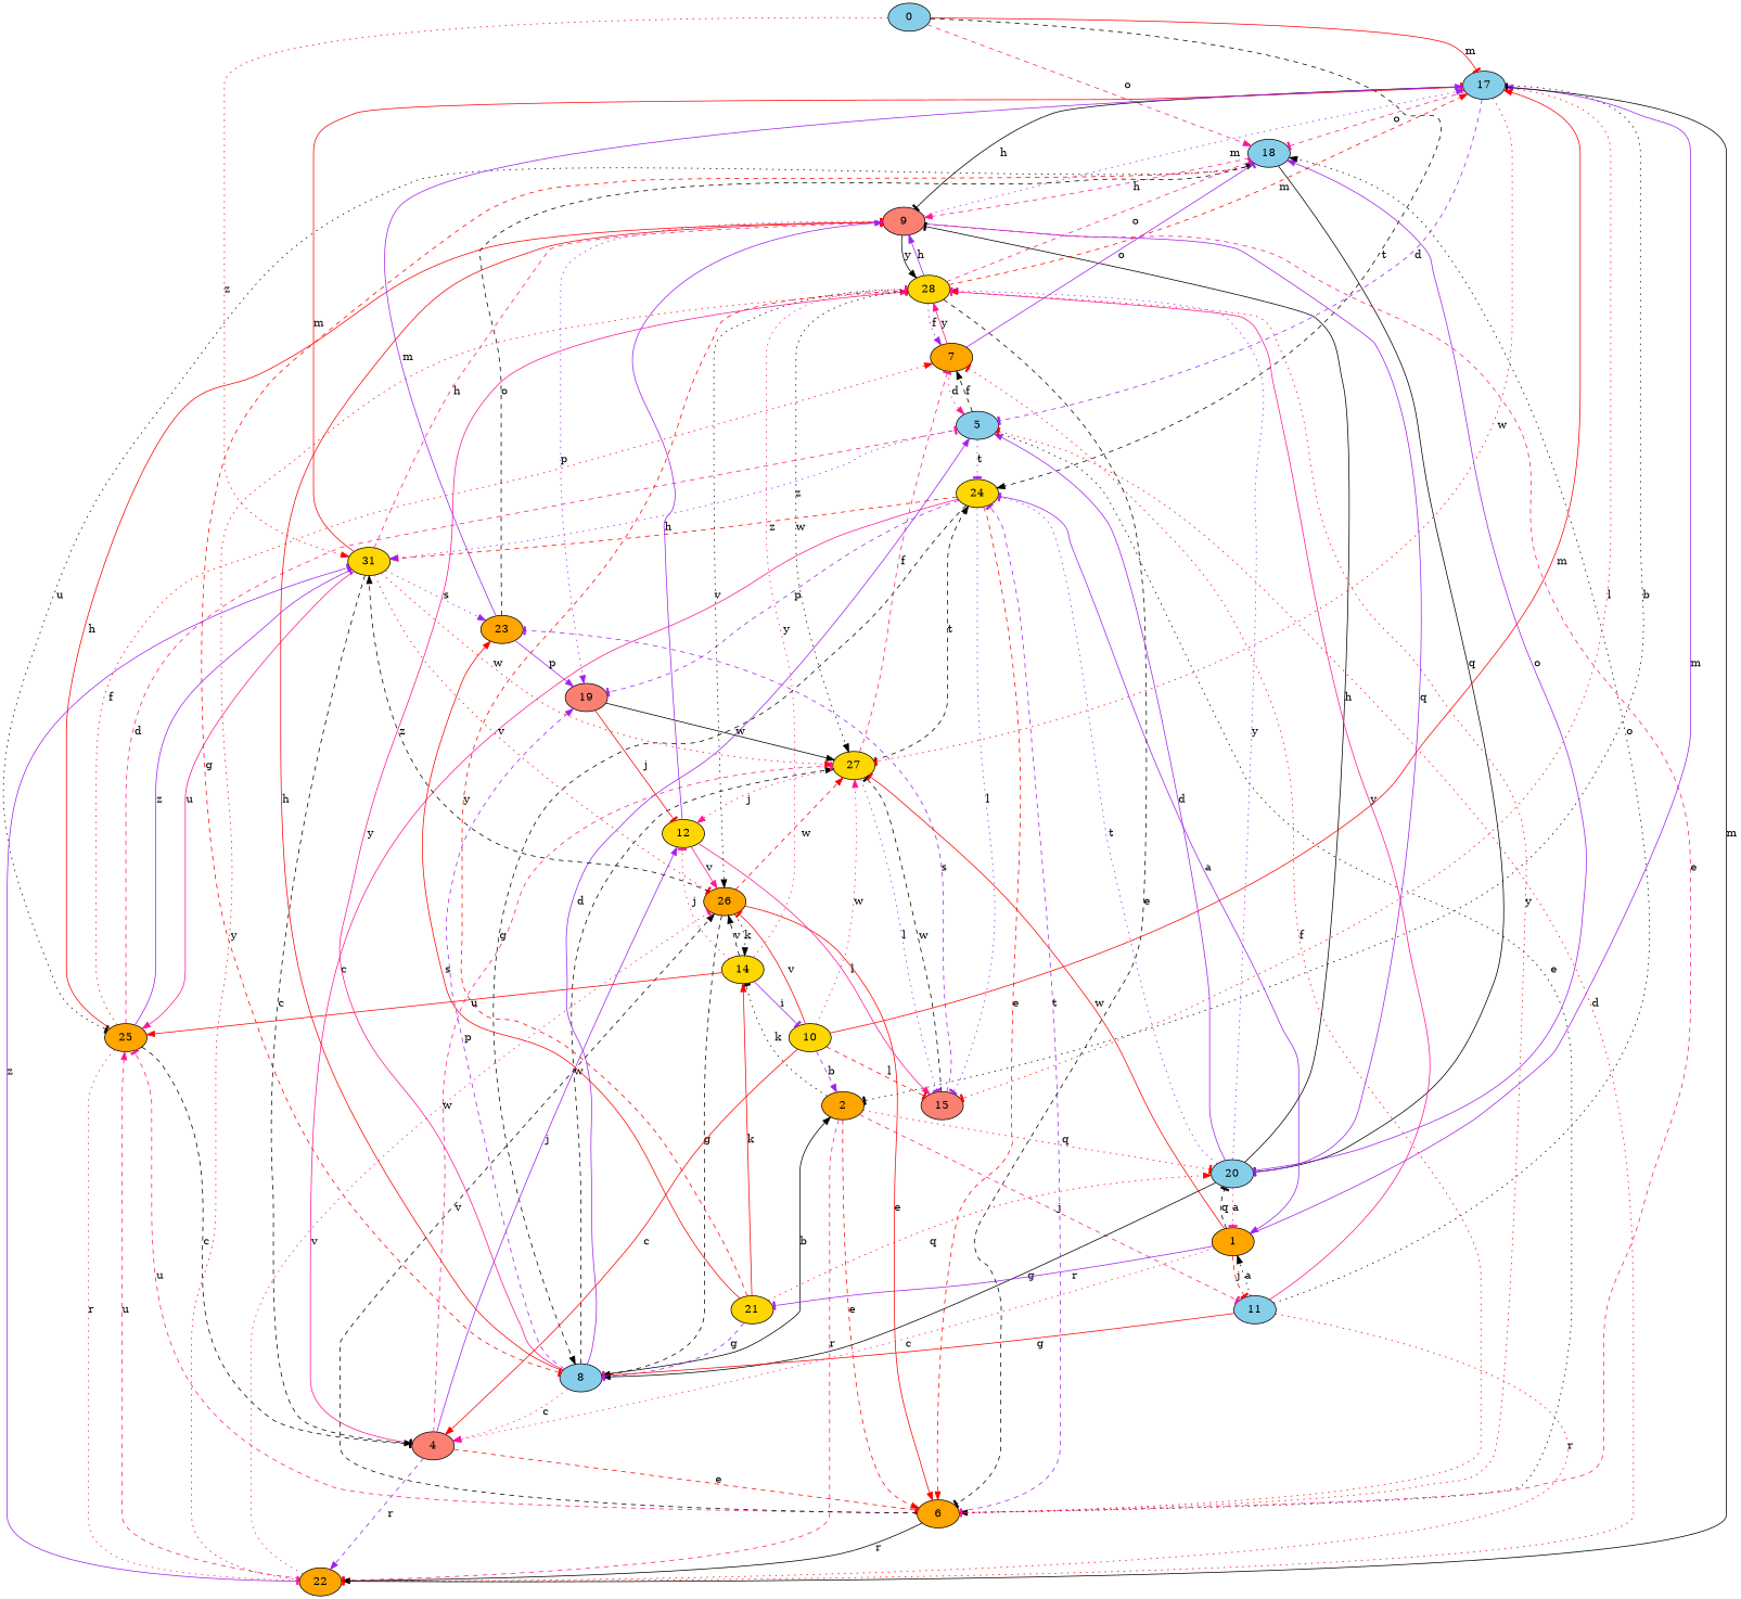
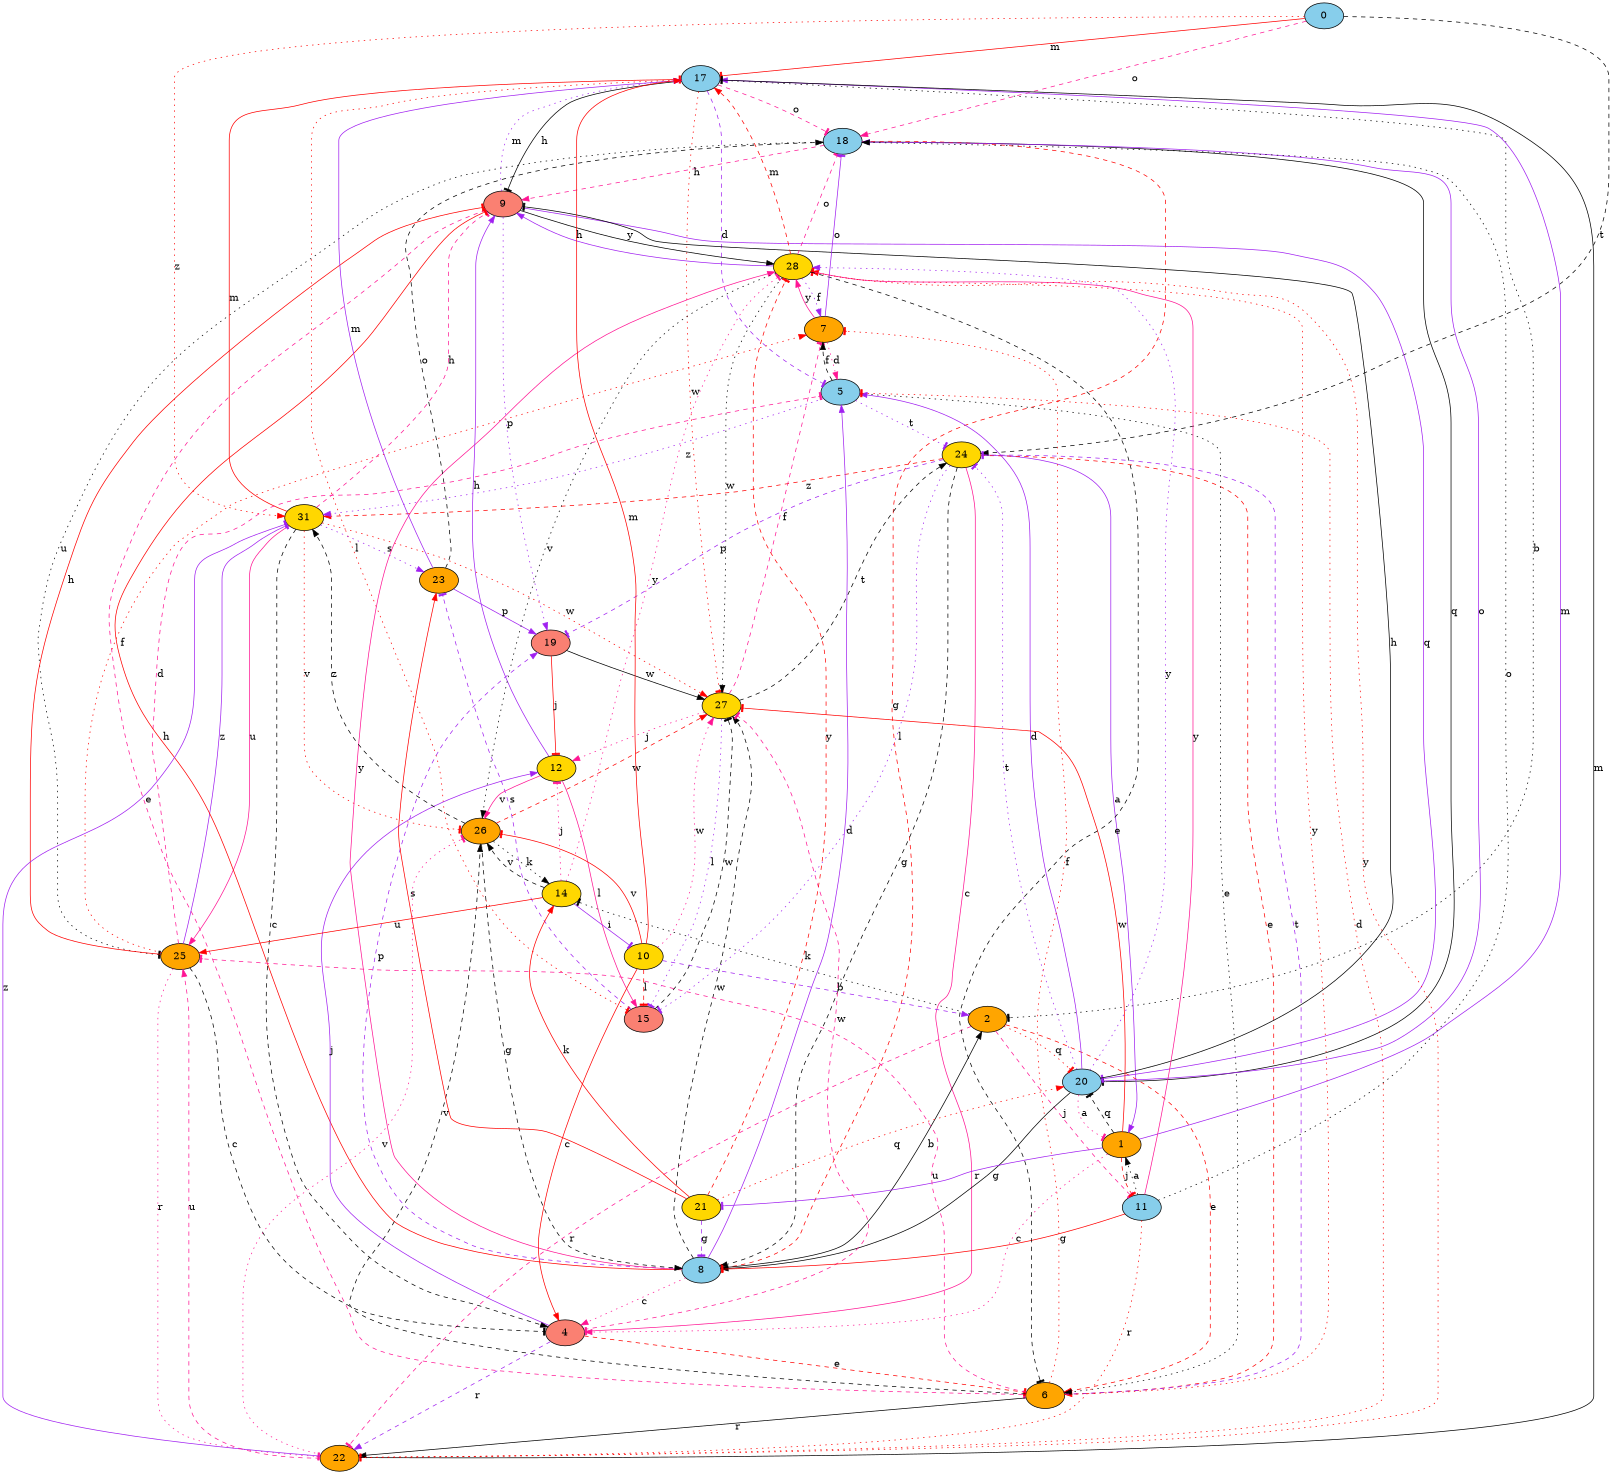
  strict digraph {
    node [fillcolor=gold style=filled]
    edge [arrowhead=normal color=red style=solid]
    0 [fillcolor=skyblue]
    17 [fillcolor=skyblue]
    18 [fillcolor=skyblue]
    24
    31
    27
    2 [fillcolor=orange]
    5 [fillcolor=skyblue]
    9 [fillcolor=salmon]
    15 [fillcolor=salmon]
    20 [fillcolor=skyblue]
    25 [fillcolor=orange]
    8 [fillcolor=skyblue]
    1 [fillcolor=orange]
    4 [fillcolor=salmon]
    6 [fillcolor=orange]
    19 [fillcolor=salmon]
    26 [fillcolor=orange]
    23 [fillcolor=orange]
    11 [fillcolor=skyblue]
    21
    22 [fillcolor=orange]
    12
    28
    14
    7 [fillcolor=orange]
    10
    0 -> 17 [arrowhead=tee label=m]
    0 -> 18 [color=deeppink label=o style=dashed]
    0 -> 24 [color=black label=t style=dashed]
    0 -> 31 [label=z style=dotted]
    17 -> 18 [arrowhead=tee color=deeppink label=o style=dashed]
    17 -> 27 [arrowhead=tee label=w style=dotted]
    17 -> 2 [arrowhead=tee color=black label=b style=dotted]
    17 -> 5 [arrowhead=tee color=purple label=d style=dashed]
    17 -> 9 [arrowhead=tee color=black label=h]
    17 -> 15 [arrowhead=tee label=l style=dotted]
    18 -> 9 [color=deeppink label=h style=dashed]
    18 -> 20 [arrowhead=tee color=black label=q]
    18 -> 25 [arrowhead=tee color=black label=u style=dotted]
    18 -> 8 [arrowhead=tee label=g style=dashed]
    24 -> 31 [label=z style=dashed]
    24 -> 15 [arrowhead=tee color=purple label=l style=dotted]
    24 -> 8 [color=black label=g style=dashed]
    24 -> 1 [color=purple label=a]
    24 -> 4 [arrowhead=tee color=deeppink label=c]
    24 -> 6 [label=e style=dashed]
    24 -> 19 [arrowhead=tee color=purple label=p style=dashed]
    31 -> 17 [arrowhead=tee label=m]
    31 -> 27 [label=w style=dotted]
    31 -> 9 [arrowhead=tee color=deeppink label=h style=dashed]
    31 -> 25 [color=deeppink label=u]
    31 -> 4 [color=black label=c style=dashed]
    31 -> 26 [arrowhead=tee label=v style=dotted]
    31 -> 23 [color=purple label=s style=dotted]
    27 -> 24 [color=black label=t style=dashed]
    27 -> 15 [arrowhead=tee color=purple label=l style=dotted]
    27 -> 12 [color=deeppink label=j style=dotted]
    27 -> 7 [arrowhead=tee color=deeppink label=f style=dashed]
    2 -> 20 [arrowhead=tee label=q style=dotted]
    2 -> 6 [label=e style=dashed]
    2 -> 11 [arrowhead=tee color=deeppink label=j style=dashed]
    2 -> 22 [arrowhead=tee color=deeppink label=r style=dashed]
    2 -> 14 [arrowhead=tee color=black label=k style=dotted]
    5 -> 24 [arrowhead=tee color=purple label=t style=dotted]
    5 -> 31 [color=purple label=z style=dotted]
    5 -> 6 [color=black label=e style=dotted]
    5 -> 7 [color=black label=f style=dashed]
    9 -> 17 [color=purple label=m style=dotted]
    9 -> 20 [arrowhead=tee color=purple label=q]
    9 -> 6 [arrowhead=tee color=deeppink label=e style=dashed]
    9 -> 19 [color=purple label=p style=dotted]
    9 -> 28 [color=black label=y]
    15 -> 27 [arrowhead=tee color=black label=w style=dashed]
    15 -> 23 [arrowhead=tee color=purple label=s style=dashed]
    20 -> 18 [color=purple label=o]
    20 -> 24 [arrowhead=tee color=purple label=t style=dotted]
    20 -> 5 [color=purple label=d]
    20 -> 9 [arrowhead=tee color=black label=h]
    20 -> 8 [color=black label=g]
    20 -> 1 [arrowhead=tee color=deeppink label=a style=dotted]
    20 -> 28 [color=purple label=y style=dotted]
    25 -> 31 [arrowhead=tee color=purple label=z]
    25 -> 5 [arrowhead=tee color=deeppink label=d style=dashed]
    25 -> 9 [arrowhead=tee label=h]
    25 -> 4 [arrowhead=tee color=black label=c style=dashed]
    25 -> 22 [arrowhead=tee color=deeppink label=r style=dotted]
    25 -> 7 [label=f style=dotted]
    8 -> 27 [color=black label=w style=dashed]
    8 -> 2 [color=black label=b]
    8 -> 5 [color=purple label=d]
    8 -> 9 [arrowhead=tee label=h]
    8 -> 4 [color=deeppink label=c style=dotted]
    8 -> 19 [color=purple label=p style=dashed]
    8 -> 28 [color=deeppink label=y]
    1 -> 17 [color=purple label=m]
    1 -> 27 [arrowhead=tee label=w]
    1 -> 20 [arrowhead=tee color=black label=q style=dashed]
    1 -> 4 [color=deeppink label=c style=dotted]
    1 -> 11 [arrowhead=tee label=j style=dashed]
    1 -> 21 [arrowhead=tee color=purple label=r]
    4 -> 27 [arrowhead=tee color=deeppink label=w style=dashed]
    4 -> 6 [arrowhead=tee label=e style=dashed]
    4 -> 22 [color=purple label=r style=dashed]
    4 -> 12 [color=purple label=j]
    6 -> 24 [arrowhead=tee color=purple label=t style=dashed]
    6 -> 25 [arrowhead=tee color=deeppink label=u style=dashed]
    6 -> 26 [color=black label=v style=dashed]
    6 -> 22 [color=black label=r]
    6 -> 28 [label=y style=dotted]
    6 -> 7 [arrowhead=tee label=f style=dotted]
    19 -> 27 [color=black label=w]
    19 -> 12 [arrowhead=tee label=j]
    26 -> 31 [color=black label=z style=dashed]
    26 -> 27 [label=w style=dashed]
    26 -> 8 [color=black label=g style=dashed]
-   26 -> 6 [label=e]
    26 -> 14 [color=black label=k style=dotted]
    23 -> 17 [color=purple label=m]
    23 -> 18 [color=black label=o style=dashed]
    23 -> 19 [color=purple label=p]
    11 -> 18 [color=black label=o style=dotted]
    11 -> 8 [arrowhead=tee label=g]
    11 -> 1 [color=black label=a style=dotted]
    11 -> 22 [arrowhead=tee label=r style=dotted]
    11 -> 28 [arrowhead=tee color=deeppink label=y]
    21 -> 20 [label=q style=dotted]
    21 -> 8 [arrowhead=tee color=purple label=g style=dashed]
    21 -> 23 [label=s]
    21 -> 28 [arrowhead=tee label=y style=dashed]
    21 -> 14 [label=k]
    22 -> 17 [arrowhead=tee color=black label=m]
    22 -> 31 [arrowhead=tee color=purple label=z]
    22 -> 5 [arrowhead=tee label=d style=dotted]
    22 -> 25 [color=deeppink label=u style=dashed]
    22 -> 26 [arrowhead=tee color=deeppink label=v style=dotted]
    22 -> 28 [arrowhead=tee label=y style=dotted]
    12 -> 9 [color=purple label=h]
    12 -> 15 [color=deeppink label=l]
    12 -> 26 [color=deeppink label=v]
    28 -> 17 [label=m style=dashed]
    28 -> 18 [arrowhead=tee color=deeppink label=o style=dashed]
    28 -> 27 [color=black label=w style=dotted]
    28 -> 9 [color=purple label=h]
    28 -> 6 [arrowhead=tee color=black label=e style=dashed]
    28 -> 26 [color=black label=v style=dotted]
    28 -> 7 [color=purple label=f style=dotted]
    14 -> 25 [label=u]
    14 -> 26 [color=black label=v style=dashed]
    14 -> 12 [arrowhead=tee color=deeppink label=j style=dotted]
    14 -> 28 [arrowhead=tee color=deeppink label=y style=dotted]
    14 -> 10 [arrowhead=tee color=purple label=i]
    7 -> 18 [arrowhead=tee color=purple label=o]
    7 -> 5 [color=deeppink label=d style=dotted]
    7 -> 28 [color=deeppink label=y]
    10 -> 17 [label=m]
    10 -> 27 [color=deeppink label=w style=dotted]
    10 -> 2 [color=purple label=b style=dashed]
    10 -> 15 [arrowhead=tee label=l style=dashed]
    10 -> 4 [label=c]
    10 -> 26 [arrowhead=tee label=v]
  }
